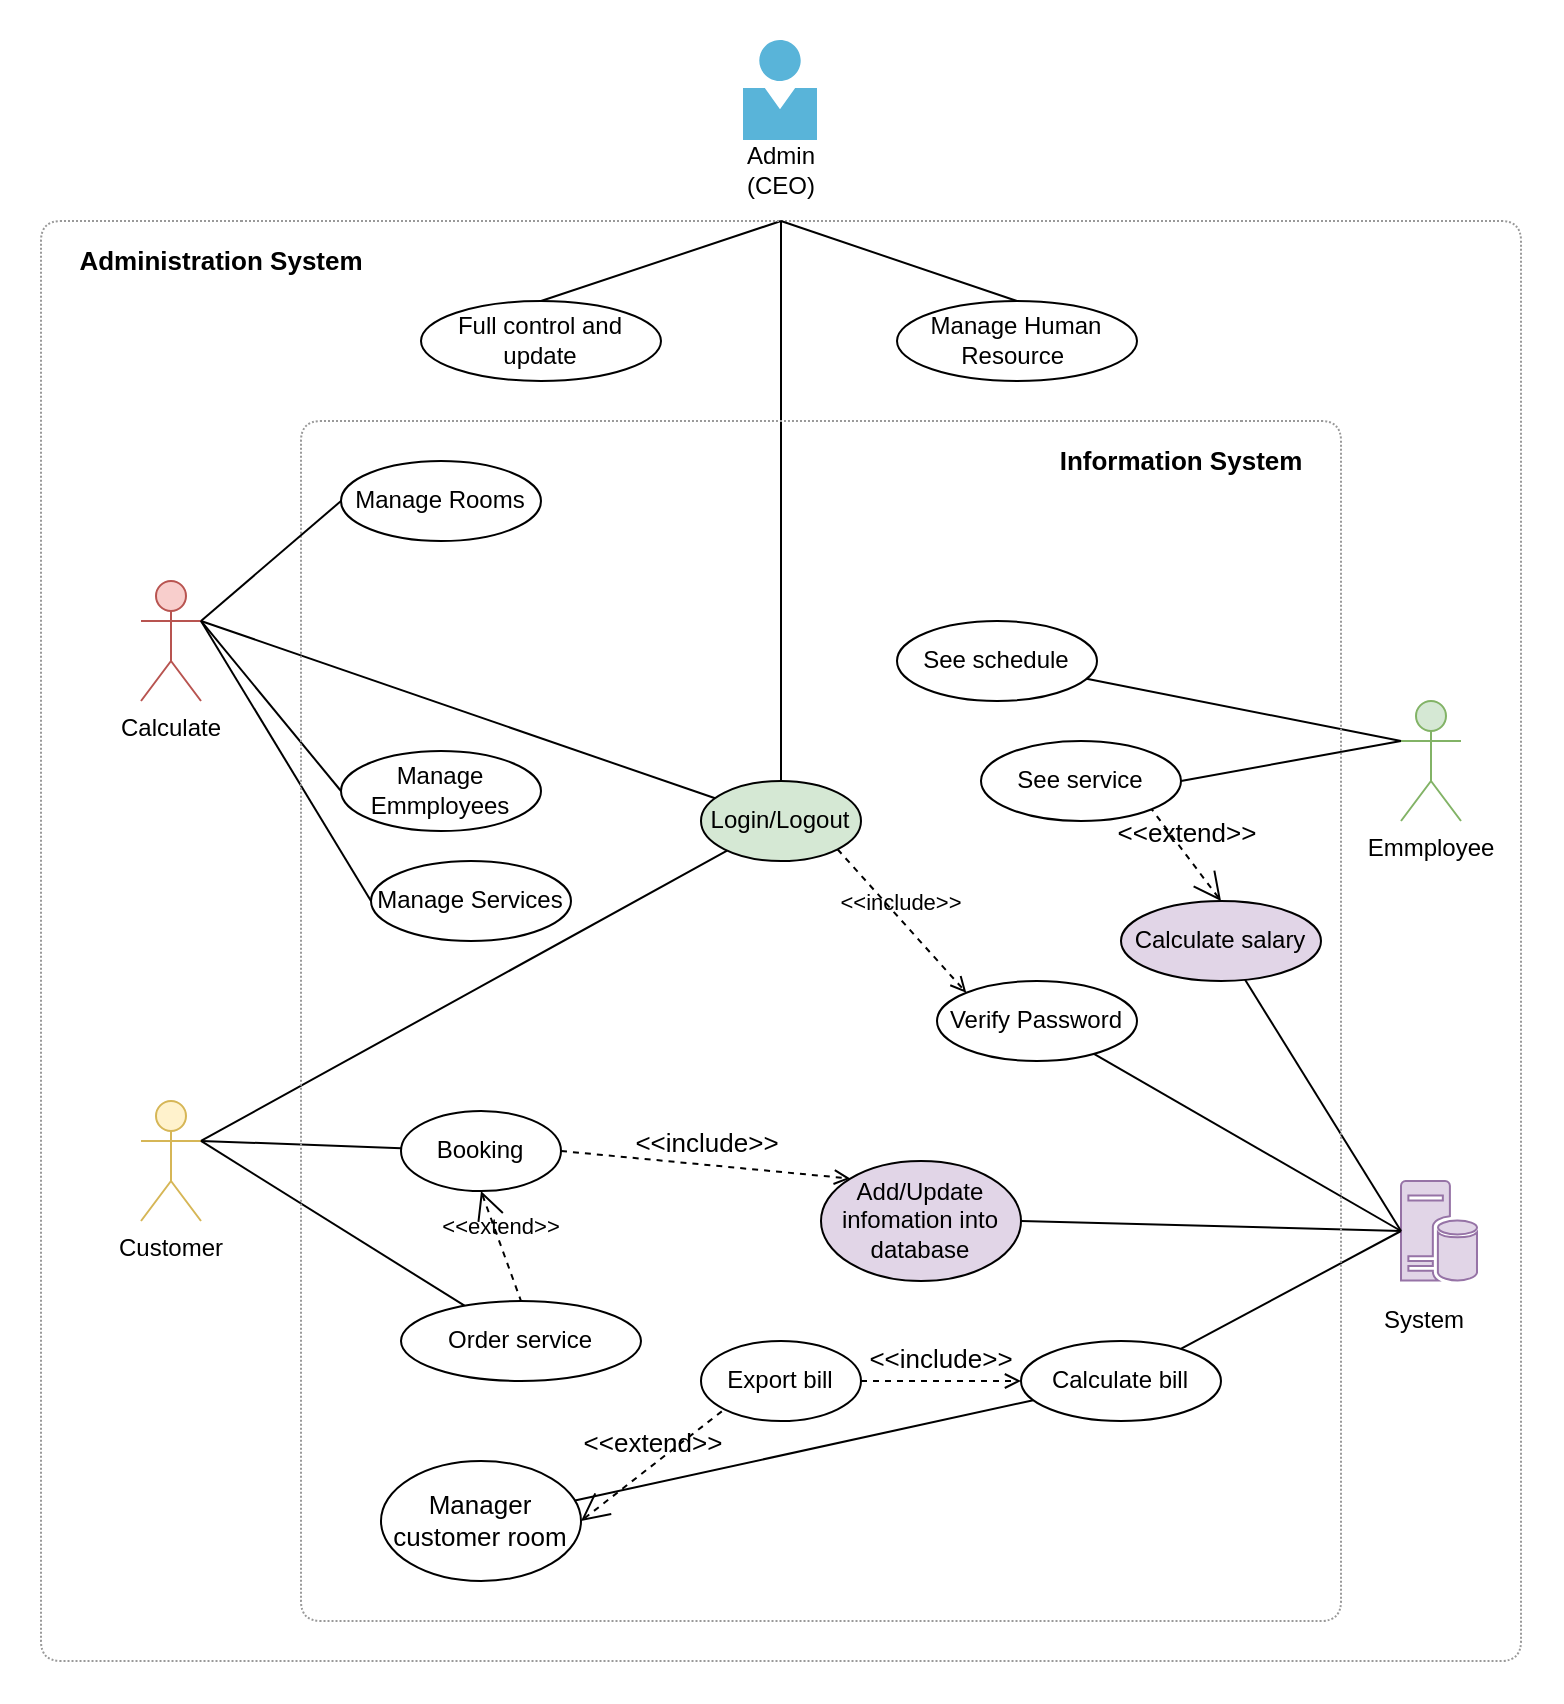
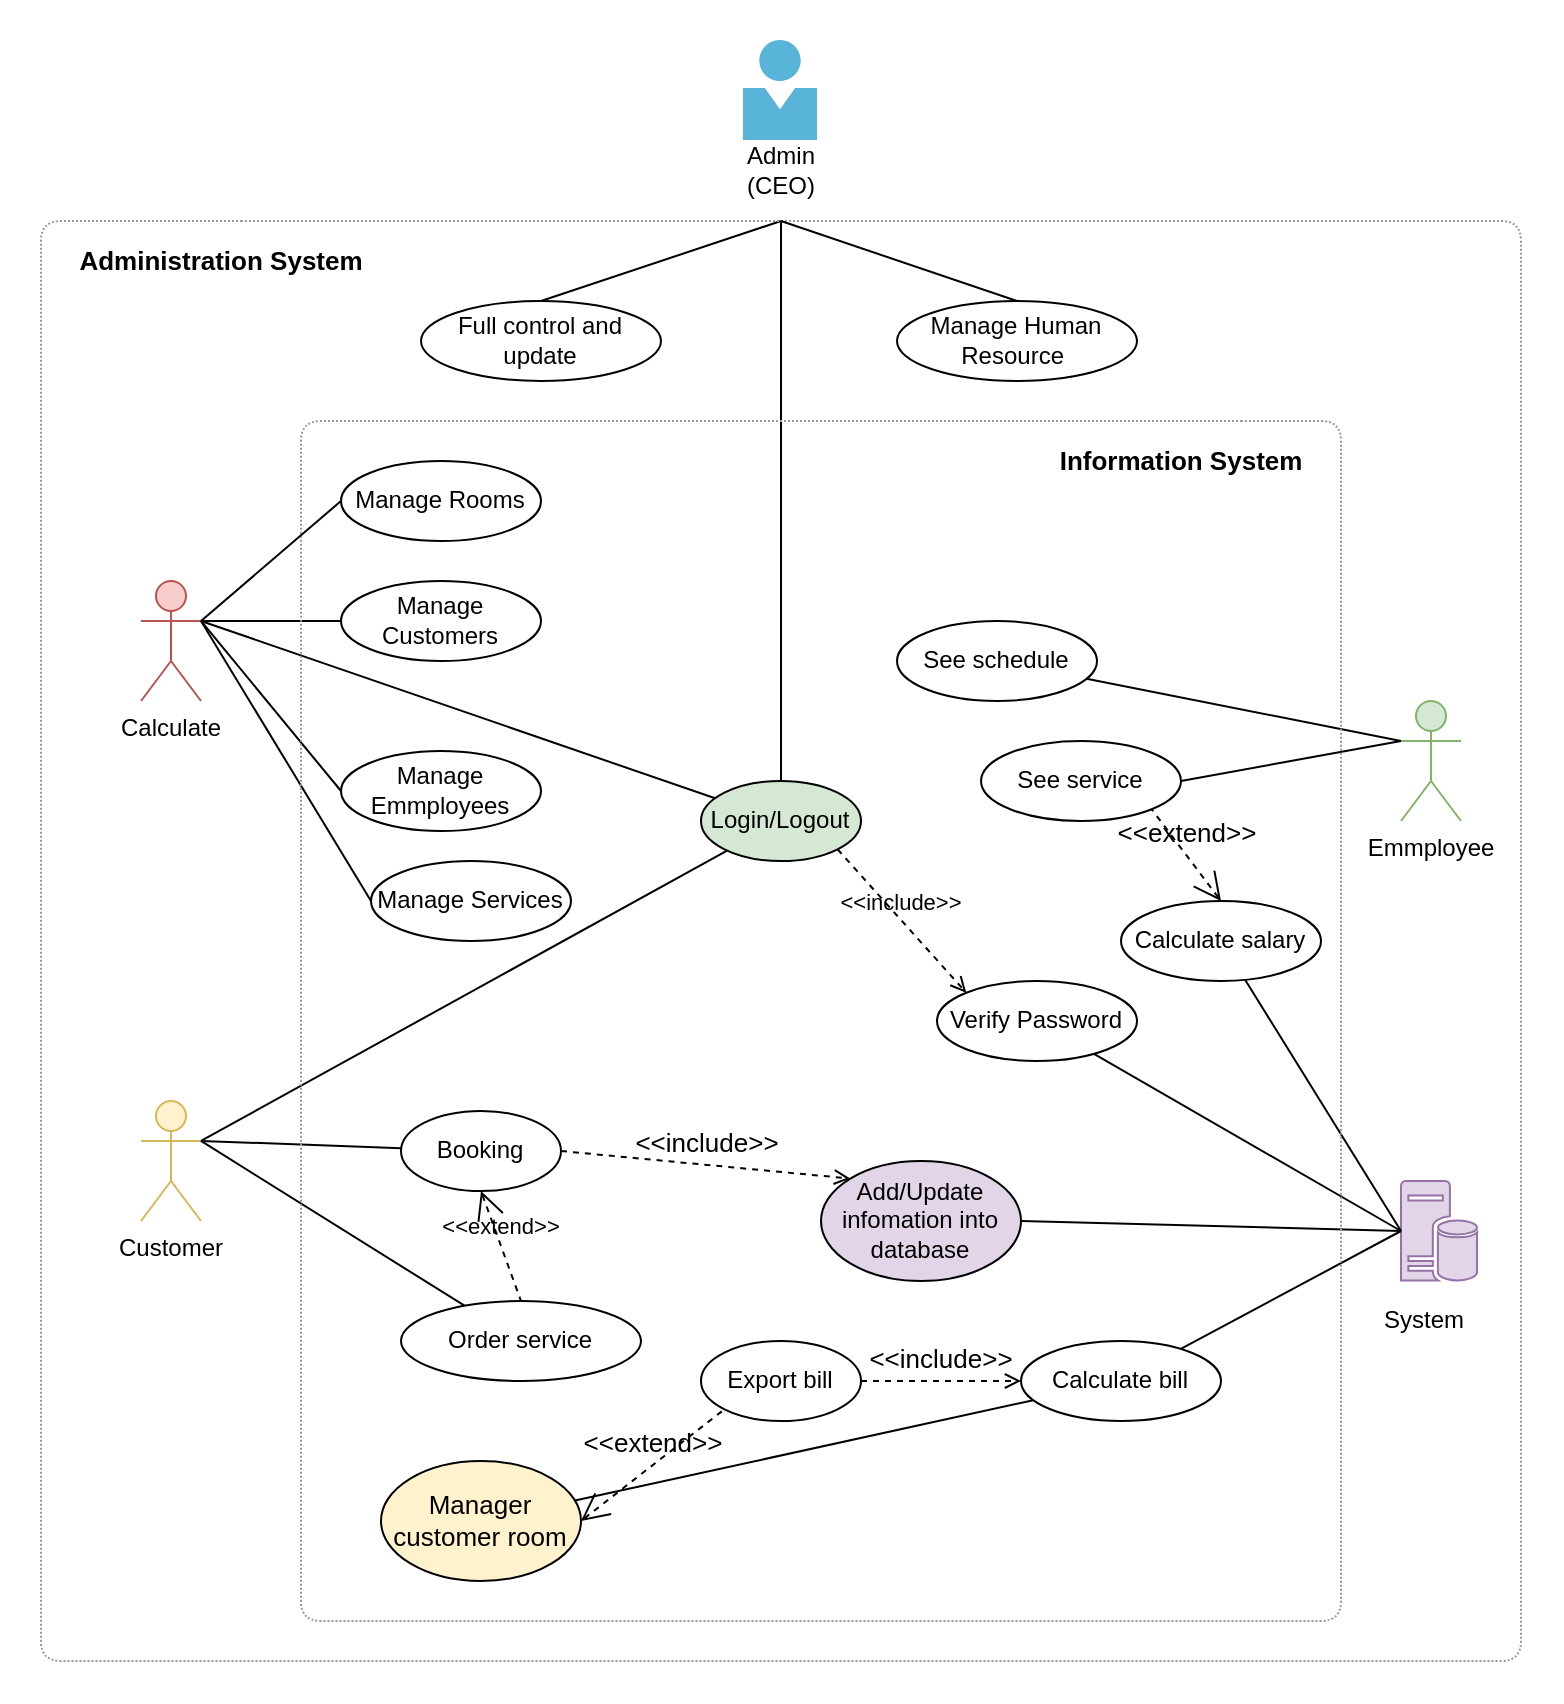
  <mxCell id="0" />
  <mxCell id="1" parent="0" />
  <mxCell id="2" value="Calculate" style="shape=umlActor;html=1;verticalLabelPosition=bottom;verticalAlign=top;align=center;fillColor=#f8cecc;strokeColor=#b85450;" parent="1" vertex="1"><mxGeometry x="70" y="290" width="30" height="60" as="geometry" /></mxCell>
  <mxCell id="3" value="Customer" style="shape=umlActor;html=1;verticalLabelPosition=bottom;verticalAlign=top;align=center;fillColor=#fff2cc;strokeColor=#d6b656;" parent="1" vertex="1"><mxGeometry x="70" y="550" width="30" height="60" as="geometry" /></mxCell>
  <mxCell id="4" style="edgeStyle=none;rounded=0;orthogonalLoop=1;jettySize=auto;html=1;entryX=1;entryY=0.5;entryDx=0;entryDy=0;endArrow=none;endFill=0;exitX=0;exitY=0.333;exitDx=0;exitDy=0;exitPerimeter=0;" parent="1" source="5" target="26" edge="1"><mxGeometry relative="1" as="geometry" /></mxCell>
  <mxCell id="5" value="Emmployee" style="shape=umlActor;html=1;verticalLabelPosition=bottom;verticalAlign=top;align=center;fillColor=#d5e8d4;strokeColor=#82b366;" parent="1" vertex="1"><mxGeometry x="700" y="350" width="30" height="60" as="geometry" /></mxCell>
  <mxCell id="6" style="edgeStyle=none;rounded=0;orthogonalLoop=1;jettySize=auto;html=1;entryX=1;entryY=0.333;entryDx=0;entryDy=0;entryPerimeter=0;endArrow=none;endFill=0;" parent="1" source="9" target="2" edge="1"><mxGeometry relative="1" as="geometry" /></mxCell>
  <mxCell id="7" style="edgeStyle=none;rounded=0;orthogonalLoop=1;jettySize=auto;html=1;entryX=1;entryY=0.333;entryDx=0;entryDy=0;entryPerimeter=0;endArrow=none;endFill=0;" parent="1" source="9" target="3" edge="1"><mxGeometry relative="1" as="geometry" /></mxCell>
  <mxCell id="8" style="edgeStyle=none;rounded=0;orthogonalLoop=1;jettySize=auto;html=1;endArrow=none;endFill=0;exitX=0.5;exitY=0;exitDx=0;exitDy=0;" parent="1" source="9" edge="1"><mxGeometry relative="1" as="geometry"><mxPoint x="390" y="340" as="sourcePoint" /><mxPoint x="390" y="110" as="targetPoint" /></mxGeometry></mxCell>
  <mxCell id="9" value="Login/Logout" style="ellipse;whiteSpace=wrap;html=1;fillColor=#d5e8d4;" parent="1" vertex="1"><mxGeometry x="350" y="390" width="80" height="40" as="geometry" /></mxCell>
  <mxCell id="10" style="edgeStyle=none;rounded=0;orthogonalLoop=1;jettySize=auto;html=1;entryX=1;entryY=0.333;entryDx=0;entryDy=0;entryPerimeter=0;endArrow=none;endFill=0;" parent="1" source="11" target="3" edge="1"><mxGeometry relative="1" as="geometry" /></mxCell>
  <mxCell id="11" value="Booking" style="ellipse;whiteSpace=wrap;html=1;" parent="1" vertex="1"><mxGeometry x="200" y="555" width="80" height="40" as="geometry" /></mxCell>
  <mxCell id="12" style="edgeStyle=none;rounded=0;orthogonalLoop=1;jettySize=auto;html=1;entryX=1;entryY=0.333;entryDx=0;entryDy=0;entryPerimeter=0;endArrow=none;endFill=0;" parent="1" source="13" target="3" edge="1"><mxGeometry relative="1" as="geometry" /></mxCell>
  <mxCell id="13" value="Order service" style="ellipse;whiteSpace=wrap;html=1;" parent="1" vertex="1"><mxGeometry x="200" y="650" width="120" height="40" as="geometry" /></mxCell>
  <mxCell id="14" style="edgeStyle=none;rounded=0;orthogonalLoop=1;jettySize=auto;html=1;endArrow=none;endFill=0;exitX=0.5;exitY=0;exitDx=0;exitDy=0;" parent="1" source="15" edge="1"><mxGeometry relative="1" as="geometry"><mxPoint x="390" y="110" as="targetPoint" /><mxPoint x="685.729" y="159.32" as="sourcePoint" /></mxGeometry></mxCell>
  <mxCell id="15" value="Full control and update" style="ellipse;whiteSpace=wrap;html=1;" parent="1" vertex="1"><mxGeometry x="210" y="150" width="120" height="40" as="geometry" /></mxCell>
+ <mxCell id="16" style="edgeStyle=none;rounded=0;orthogonalLoop=1;jettySize=auto;html=1;endArrow=none;endFill=0;entryX=1;entryY=0.333;entryDx=0;entryDy=0;entryPerimeter=0;exitX=0;exitY=0.5;exitDx=0;exitDy=0;" parent="1" source="17" target="2" edge="1"><mxGeometry relative="1" as="geometry"><mxPoint x="150" y="410" as="targetPoint" /></mxGeometry></mxCell>
+ <mxCell id="17" value="Manage Customers" style="ellipse;whiteSpace=wrap;html=1;" parent="1" vertex="1"><mxGeometry x="170" y="290" width="100" height="40" as="geometry" /></mxCell>
  <mxCell id="18" style="edgeStyle=none;rounded=0;orthogonalLoop=1;jettySize=auto;html=1;entryX=1;entryY=0.333;entryDx=0;entryDy=0;entryPerimeter=0;startArrow=none;startFill=0;endArrow=none;endFill=0;exitX=0;exitY=0.5;exitDx=0;exitDy=0;" parent="1" source="19" target="2" edge="1"><mxGeometry relative="1" as="geometry" /></mxCell>
  <mxCell id="19" value="Manage Emmployees" style="ellipse;whiteSpace=wrap;html=1;" parent="1" vertex="1"><mxGeometry x="170" y="375" width="100" height="40" as="geometry" /></mxCell>
  <mxCell id="20" style="edgeStyle=none;rounded=0;orthogonalLoop=1;jettySize=auto;html=1;entryX=1;entryY=0.333;entryDx=0;entryDy=0;entryPerimeter=0;endArrow=none;endFill=0;exitX=0;exitY=0.5;exitDx=0;exitDy=0;" parent="1" source="21" target="2" edge="1"><mxGeometry relative="1" as="geometry" /></mxCell>
  <mxCell id="21" value="Manage Services" style="ellipse;whiteSpace=wrap;html=1;" parent="1" vertex="1"><mxGeometry x="185" y="430" width="100" height="40" as="geometry" /></mxCell>
  <mxCell id="22" value="System" style="text;html=1;strokeColor=none;fillColor=none;align=center;verticalAlign=middle;whiteSpace=wrap;rounded=0;" parent="1" vertex="1"><mxGeometry x="692" y="650" width="40" height="20" as="geometry" /></mxCell>
  <mxCell id="23" style="edgeStyle=none;rounded=0;orthogonalLoop=1;jettySize=auto;html=1;entryX=0;entryY=0.5;entryDx=0;entryDy=0;entryPerimeter=0;endArrow=none;endFill=0;exitX=1;exitY=0.5;exitDx=0;exitDy=0;" parent="1" source="24" target="25" edge="1"><mxGeometry relative="1" as="geometry"><mxPoint x="510.753" y="554.52" as="sourcePoint" /></mxGeometry></mxCell>
  <mxCell id="24" value="Add/Update infomation into database" style="ellipse;whiteSpace=wrap;html=1;fillColor=#e1d5e7;" parent="1" vertex="1"><mxGeometry x="410" y="580" width="100" height="60" as="geometry" /></mxCell>
  <mxCell id="25" value="" style="pointerEvents=1;shadow=0;dashed=0;html=1;strokeColor=#9673a6;labelPosition=center;verticalLabelPosition=bottom;verticalAlign=top;align=center;fillColor=#e1d5e7;shape=mxgraph.mscae.enterprise.database_server" parent="1" vertex="1"><mxGeometry x="700" y="590" width="38" height="50" as="geometry" /></mxCell>
  <mxCell id="26" value="See service" style="ellipse;whiteSpace=wrap;html=1;" parent="1" vertex="1"><mxGeometry x="490" y="370" width="100" height="40" as="geometry" /></mxCell>
  <mxCell id="27" style="edgeStyle=none;rounded=0;orthogonalLoop=1;jettySize=auto;html=1;endArrow=none;endFill=0;" parent="1" source="28" edge="1"><mxGeometry relative="1" as="geometry"><mxPoint x="700" y="370" as="targetPoint" /></mxGeometry></mxCell>
  <mxCell id="28" value="See schedule" style="ellipse;whiteSpace=wrap;html=1;" parent="1" vertex="1"><mxGeometry x="448" y="310" width="100" height="40" as="geometry" /></mxCell>
  <mxCell id="29" style="edgeStyle=none;rounded=0;orthogonalLoop=1;jettySize=auto;html=1;entryX=0;entryY=0.5;entryDx=0;entryDy=0;entryPerimeter=0;endArrow=none;endFill=0;" parent="1" source="30" target="25" edge="1"><mxGeometry relative="1" as="geometry" /></mxCell>
- <mxCell id="30" value="Calculate salary" style="ellipse;whiteSpace=wrap;html=1;fillColor=#e1d5e7;" parent="1" vertex="1"><mxGeometry x="560" y="450" width="100" height="40" as="geometry" /></mxCell>
+ <mxCell id="30" value="Calculate salary" style="ellipse;whiteSpace=wrap;html=1;" parent="1" vertex="1"><mxGeometry x="560" y="450" width="100" height="40" as="geometry" /></mxCell>
  <mxCell id="31" value="&amp;lt;&amp;lt;include&amp;gt;&amp;gt;" style="edgeStyle=none;html=1;endArrow=open;verticalAlign=bottom;dashed=1;labelBackgroundColor=none;exitX=1;exitY=1;exitDx=0;exitDy=0;entryX=0;entryY=0;entryDx=0;entryDy=0;" parent="1" source="9" target="33" edge="1"><mxGeometry width="160" relative="1" as="geometry"><mxPoint x="350" y="450" as="sourcePoint" /><mxPoint x="480" y="550" as="targetPoint" /></mxGeometry></mxCell>
  <mxCell id="32" style="edgeStyle=none;rounded=0;orthogonalLoop=1;jettySize=auto;html=1;entryX=0;entryY=0.5;entryDx=0;entryDy=0;entryPerimeter=0;endArrow=none;endFill=0;" parent="1" source="33" target="25" edge="1"><mxGeometry relative="1" as="geometry" /></mxCell>
  <mxCell id="33" value="Verify Password" style="ellipse;whiteSpace=wrap;html=1;" parent="1" vertex="1"><mxGeometry x="468" y="490" width="100" height="40" as="geometry" /></mxCell>
  <mxCell id="34" value="&amp;lt;&amp;lt;extend&amp;gt;&amp;gt;" style="edgeStyle=none;html=1;startArrow=open;endArrow=none;startSize=12;verticalAlign=bottom;dashed=1;labelBackgroundColor=none;entryX=0.5;entryY=0;entryDx=0;entryDy=0;exitX=0.5;exitY=1;exitDx=0;exitDy=0;" parent="1" source="11" target="13" edge="1"><mxGeometry width="160" relative="1" as="geometry"><mxPoint x="450" y="520" as="sourcePoint" /><mxPoint x="610" y="520" as="targetPoint" /></mxGeometry></mxCell>
  <mxCell id="35" value="Export bill" style="ellipse;whiteSpace=wrap;html=1;" parent="1" vertex="1"><mxGeometry x="350" y="670" width="80" height="40" as="geometry" /></mxCell>
  <mxCell id="36" style="edgeStyle=none;rounded=0;orthogonalLoop=1;jettySize=auto;html=1;entryX=0;entryY=0.5;entryDx=0;entryDy=0;entryPerimeter=0;startArrow=none;startFill=0;endArrow=none;endFill=0;" parent="1" source="37" target="25" edge="1"><mxGeometry relative="1" as="geometry" /></mxCell>
  <mxCell id="37" value="Calculate bill" style="ellipse;whiteSpace=wrap;html=1;" parent="1" vertex="1"><mxGeometry x="510" y="670" width="100" height="40" as="geometry" /></mxCell>
  <mxCell id="38" value="" style="endArrow=none;html=1;fillColor=#a0522d;strokeColor=#999999;dashed=1;dashPattern=1 1;strokeWidth=1;" parent="1" edge="1"><mxGeometry width="50" height="50" relative="1" as="geometry"><mxPoint x="120" y="110" as="sourcePoint" /><mxPoint x="120" y="110" as="targetPoint" /><Array as="points"><mxPoint x="760" y="110" /><mxPoint x="760" y="830" /><mxPoint x="20" y="830" /><mxPoint x="20" y="110" /></Array></mxGeometry></mxCell>
  <mxCell id="39" value="" style="endArrow=none;dashed=1;html=1;dashPattern=1 1;strokeWidth=1;strokeColor=#999999;" parent="1" edge="1"><mxGeometry width="50" height="50" relative="1" as="geometry"><mxPoint x="620" y="210" as="sourcePoint" /><mxPoint x="620" y="210" as="targetPoint" /><Array as="points"><mxPoint x="670" y="210" /><mxPoint x="670" y="810" /><mxPoint x="150" y="810" /><mxPoint x="150" y="210" /><mxPoint x="390" y="210" /></Array></mxGeometry></mxCell>
  <mxCell id="40" style="edgeStyle=none;rounded=0;orthogonalLoop=1;jettySize=auto;html=1;startArrow=none;startFill=0;endArrow=none;endFill=0;strokeColor=#000000;strokeWidth=1;exitX=0.5;exitY=0;exitDx=0;exitDy=0;" parent="1" source="41" edge="1"><mxGeometry relative="1" as="geometry"><mxPoint x="390" y="110" as="targetPoint" /></mxGeometry></mxCell>
  <mxCell id="41" value="Manage Human Resource&amp;nbsp;" style="ellipse;whiteSpace=wrap;html=1;" parent="1" vertex="1"><mxGeometry x="448" y="150" width="120" height="40" as="geometry" /></mxCell>
  <mxCell id="42" value="Administration System" style="text;html=1;align=center;verticalAlign=middle;resizable=0;points=[];autosize=1;fontSize=13;fontStyle=1" parent="1" vertex="1"><mxGeometry x="30" y="120" width="160" height="20" as="geometry" /></mxCell>
  <mxCell id="43" value="Information System" style="text;html=1;align=center;verticalAlign=middle;resizable=0;points=[];autosize=1;fontSize=13;fontStyle=1" parent="1" vertex="1"><mxGeometry x="520" y="220" width="140" height="20" as="geometry" /></mxCell>
  <mxCell id="44" value="&amp;lt;&amp;lt;extend&amp;gt;&amp;gt;" style="edgeStyle=none;html=1;startArrow=open;endArrow=none;startSize=12;verticalAlign=bottom;dashed=1;labelBackgroundColor=none;strokeColor=#000000;strokeWidth=1;fontSize=13;entryX=1;entryY=1;entryDx=0;entryDy=0;exitX=0.5;exitY=0;exitDx=0;exitDy=0;" parent="1" source="30" target="26" edge="1"><mxGeometry width="160" relative="1" as="geometry"><mxPoint x="370" y="520" as="sourcePoint" /><mxPoint x="530" y="520" as="targetPoint" /></mxGeometry></mxCell>
  <mxCell id="45" style="edgeStyle=none;rounded=0;orthogonalLoop=1;jettySize=auto;html=1;startArrow=none;startFill=0;endArrow=none;endFill=0;strokeColor=#000000;strokeWidth=1;fontSize=13;" parent="1" source="46" target="37" edge="1"><mxGeometry relative="1" as="geometry" /></mxCell>
- <mxCell id="46" value="Manager customer room" style="ellipse;whiteSpace=wrap;html=1;fontSize=13;" parent="1" vertex="1"><mxGeometry x="190" y="730" width="100" height="60" as="geometry" /></mxCell>
+ <mxCell id="46" value="Manager customer room" style="ellipse;whiteSpace=wrap;html=1;fontSize=13;fillColor=#fff2cc;" parent="1" vertex="1"><mxGeometry x="190" y="730" width="100" height="60" as="geometry" /></mxCell>
  <mxCell id="47" value="&amp;lt;&amp;lt;extend&amp;gt;&amp;gt;" style="edgeStyle=none;html=1;startArrow=open;endArrow=none;startSize=12;verticalAlign=bottom;dashed=1;labelBackgroundColor=none;strokeColor=#000000;strokeWidth=1;fontSize=13;exitX=1;exitY=0.5;exitDx=0;exitDy=0;entryX=0;entryY=1;entryDx=0;entryDy=0;" parent="1" source="46" target="35" edge="1"><mxGeometry width="160" relative="1" as="geometry"><mxPoint x="370" y="520" as="sourcePoint" /><mxPoint x="530" y="520" as="targetPoint" /></mxGeometry></mxCell>
  <mxCell id="48" value="&amp;lt;&amp;lt;include&amp;gt;&amp;gt;" style="edgeStyle=none;html=1;endArrow=open;verticalAlign=bottom;dashed=1;labelBackgroundColor=none;strokeColor=#000000;strokeWidth=1;fontSize=13;entryX=0;entryY=0.5;entryDx=0;entryDy=0;exitX=1;exitY=0.5;exitDx=0;exitDy=0;" parent="1" source="35" target="37" edge="1"><mxGeometry width="160" relative="1" as="geometry"><mxPoint x="370" y="520" as="sourcePoint" /><mxPoint x="530" y="520" as="targetPoint" /></mxGeometry></mxCell>
  <mxCell id="49" value="&amp;lt;&amp;lt;include&amp;gt;&amp;gt;" style="edgeStyle=none;html=1;endArrow=open;verticalAlign=bottom;dashed=1;labelBackgroundColor=none;strokeColor=#000000;strokeWidth=1;fontSize=13;exitX=1;exitY=0.5;exitDx=0;exitDy=0;entryX=0;entryY=0;entryDx=0;entryDy=0;" parent="1" source="11" target="24" edge="1"><mxGeometry width="160" relative="1" as="geometry"><mxPoint x="370" y="520" as="sourcePoint" /><mxPoint x="530" y="520" as="targetPoint" /></mxGeometry></mxCell>
  <mxCell id="50" style="rounded=0;orthogonalLoop=1;jettySize=auto;html=1;entryX=1;entryY=0.333;entryDx=0;entryDy=0;entryPerimeter=0;endArrow=none;endFill=0;exitX=0;exitY=0.5;exitDx=0;exitDy=0;" edge="1" parent="1" source="51" target="2"><mxGeometry relative="1" as="geometry" /></mxCell>
  <mxCell id="51" value="Manage Rooms" style="ellipse;whiteSpace=wrap;html=1;" vertex="1" parent="1"><mxGeometry x="170" y="230" width="100" height="40" as="geometry" /></mxCell>
  <mxCell id="52" value="" style="aspect=fixed;html=1;points=[];align=center;image;fontSize=12;image=img/lib/mscae/Person.svg;" vertex="1" parent="1"><mxGeometry x="371.5" y="20" width="37" height="50" as="geometry" /></mxCell>
  <mxCell id="53" value="Admin&lt;br&gt;(CEO)" style="text;html=1;align=center;verticalAlign=middle;resizable=0;points=[];autosize=1;" vertex="1" parent="1"><mxGeometry x="365" y="70" width="50" height="30" as="geometry" /></mxCell>
